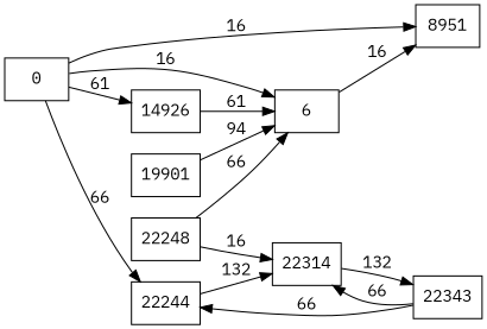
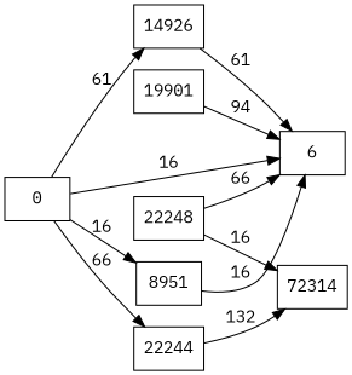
  digraph {
    fontname="IBM Plex Mono"
    rankdir=LR
    node [fontname="IBM Plex Mono" shape=rectangle]
    edge [fontname="IBM Plex Mono"]
    n1 [label=8951]
    n2 [label=6]
    14926
    19901
    22244
-   22314
+   22314 [label=72314]
    22248
-   22343
    0
-   n2 -> n1 [label=16]
+   n1 -> n2 [label=16]
    14926 -> n2 [label=61]
    19901 -> n2 [label=94]
    22244 -> 22314 [label=132]
-   22314 -> 22343 [label=132]
    22248 -> n2 [label=66]
    22248 -> 22314 [label=16]
-   22343 -> 22244 [label=66]
-   22343 -> 22314 [label=66]
    0 -> n1 [label=16]
    0 -> n2 [label=16]
    0 -> 14926 [label=61]
    0 -> 22244 [label=66]
  }
